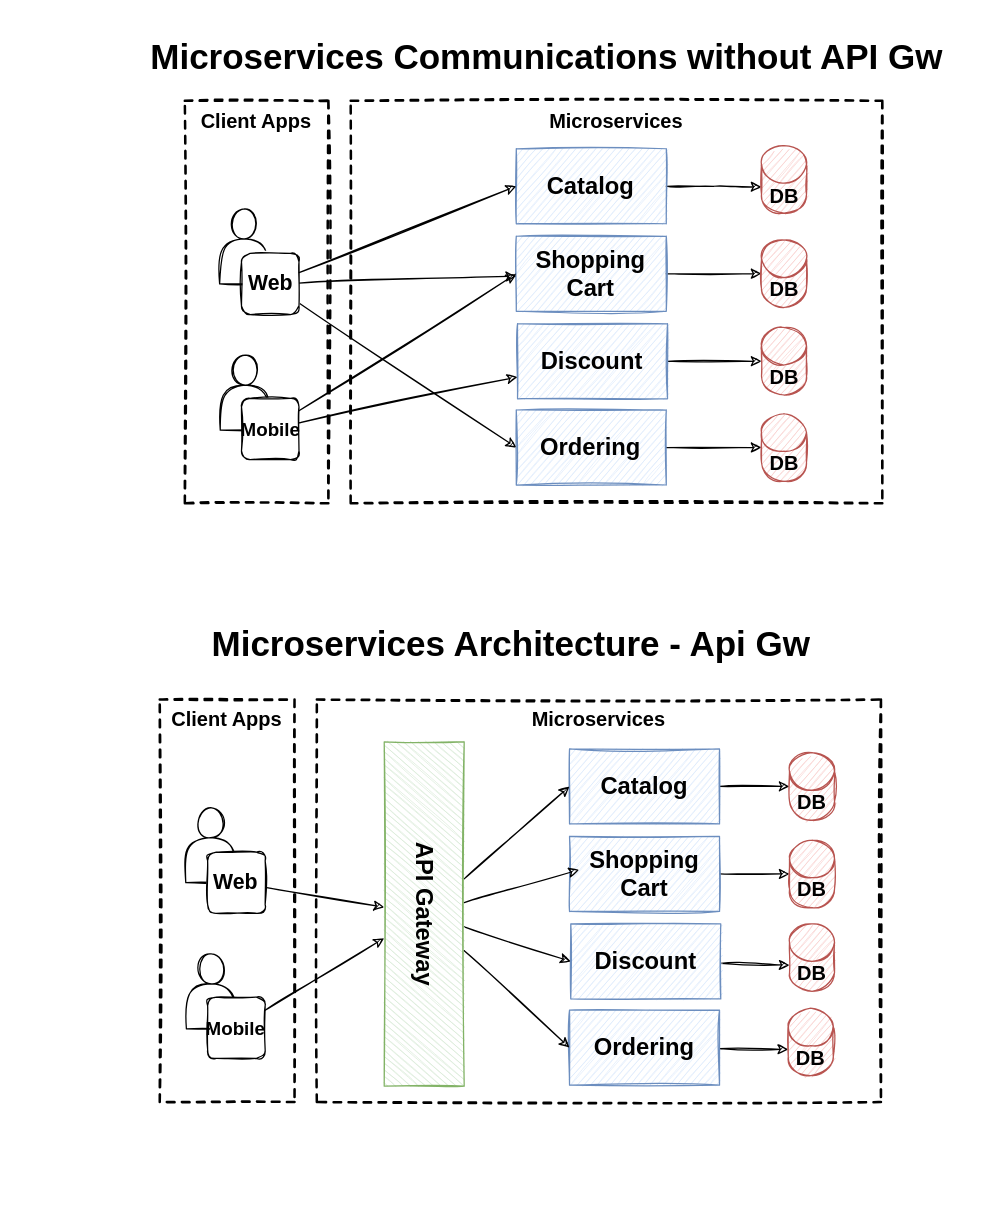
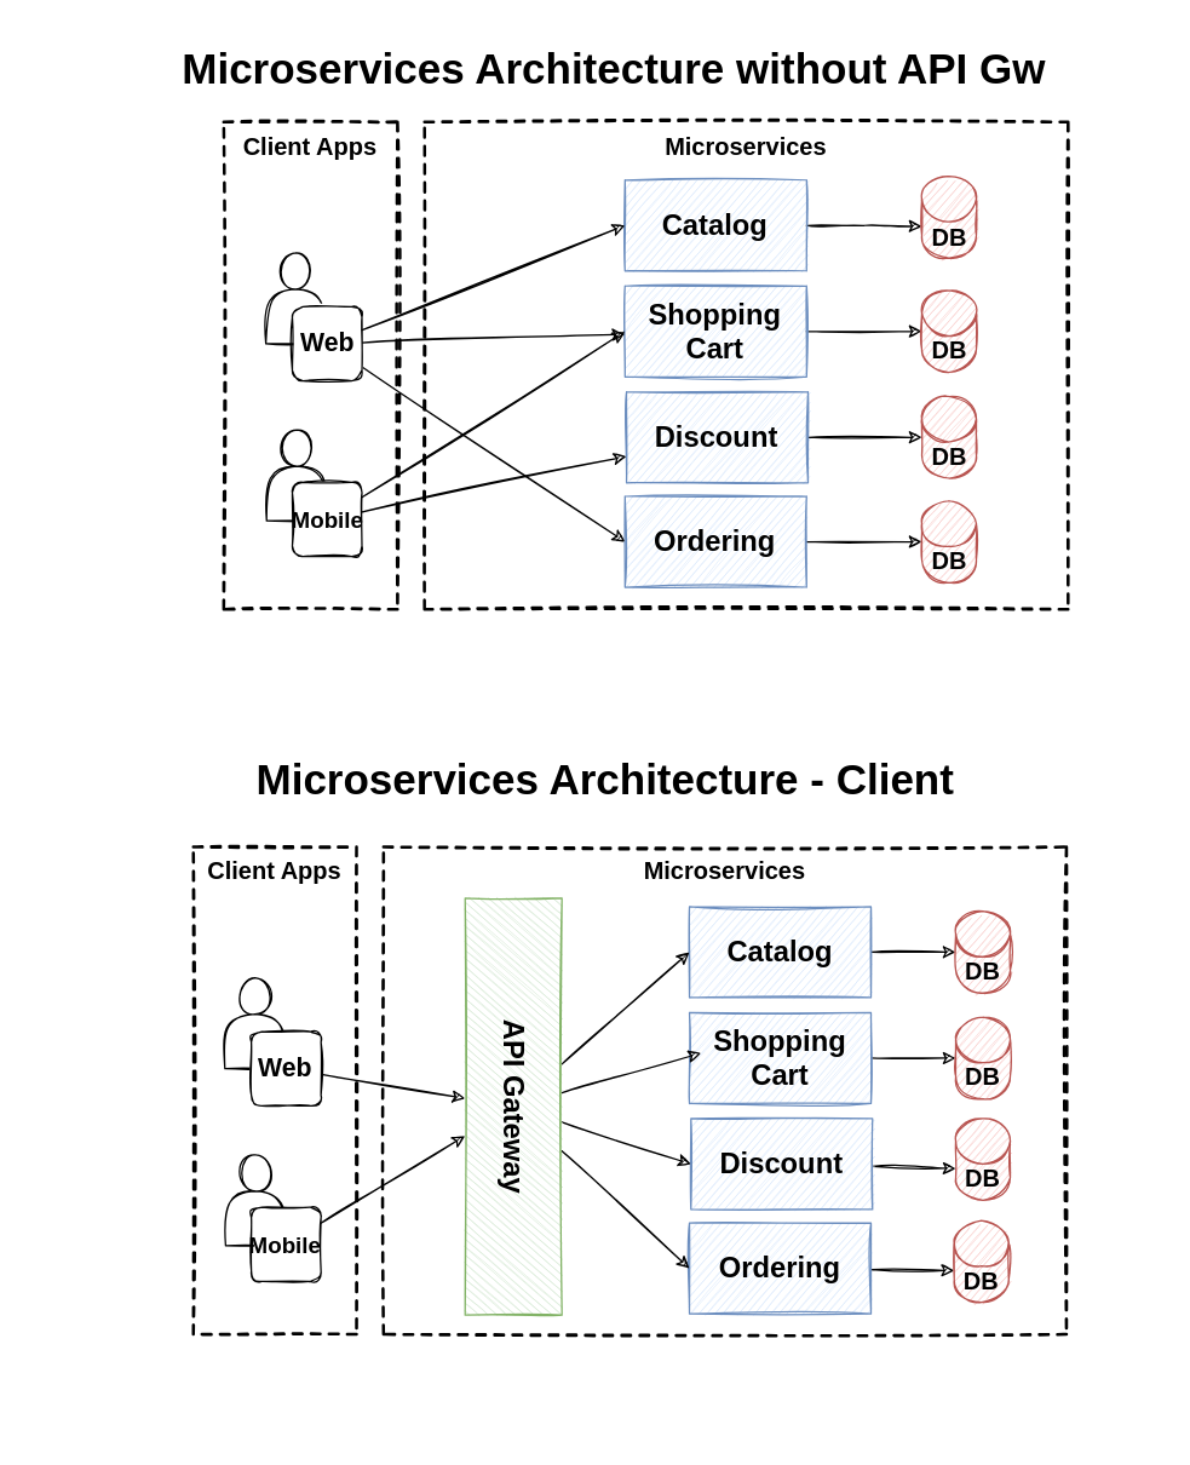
  <mxCell id="0" />
  <mxCell id="1" parent="0" />
  <mxCell id="2" value="Client Apps" style="rounded=0;whiteSpace=wrap;html=1;dashed=1;fontSize=16;strokeWidth=2;rotation=90;verticalAlign=top;horizontal=0;fontStyle=1;sketch=1;" parent="1" vertex="1"><mxGeometry x="43.58" y="183.74" width="322" height="114.84" as="geometry" /></mxCell>
  <mxCell id="3" value="" style="shape=actor;whiteSpace=wrap;html=1;fontSize=14;verticalAlign=bottom;fontStyle=1;sketch=1;" parent="1" vertex="1"><mxGeometry x="175" y="166.66" width="40" height="60" as="geometry" /></mxCell>
  <mxCell id="4" value="" style="shape=actor;whiteSpace=wrap;html=1;fontSize=14;verticalAlign=bottom;fontStyle=1;sketch=1;" parent="1" vertex="1"><mxGeometry x="175.5" y="283.66" width="40" height="60" as="geometry" /></mxCell>
  <mxCell id="5" value="Microservices" style="rounded=0;whiteSpace=wrap;html=1;dashed=1;fontSize=16;strokeWidth=2;rotation=90;verticalAlign=top;horizontal=0;fontStyle=1;sketch=1;" parent="1" vertex="1"><mxGeometry x="331.5" y="28.5" width="322" height="425.32" as="geometry" /></mxCell>
  <mxCell id="6" style="edgeStyle=orthogonalEdgeStyle;rounded=0;sketch=1;orthogonalLoop=1;jettySize=auto;html=1;entryX=0;entryY=0;entryDx=0;entryDy=33;entryPerimeter=0;fontSize=16;" parent="1" source="7" target="14" edge="1"><mxGeometry relative="1" as="geometry" /></mxCell>
  <mxCell id="7" value="Catalog" style="rounded=0;whiteSpace=wrap;html=1;sketch=1;fontSize=19;fontStyle=1;fillColor=#dae8fc;strokeColor=#6c8ebf;" parent="1" vertex="1"><mxGeometry x="412.33" y="118.5" width="120" height="60" as="geometry" /></mxCell>
  <mxCell id="8" style="edgeStyle=orthogonalEdgeStyle;rounded=0;sketch=1;orthogonalLoop=1;jettySize=auto;html=1;fontSize=16;" parent="1" source="9" target="15" edge="1"><mxGeometry relative="1" as="geometry" /></mxCell>
  <mxCell id="9" value="Shopping Cart" style="rounded=0;whiteSpace=wrap;html=1;sketch=1;fontSize=19;fontStyle=1;fillColor=#dae8fc;strokeColor=#6c8ebf;" parent="1" vertex="1"><mxGeometry x="412.33" y="188.5" width="120" height="60" as="geometry" /></mxCell>
  <mxCell id="10" style="edgeStyle=orthogonalEdgeStyle;rounded=0;sketch=1;orthogonalLoop=1;jettySize=auto;html=1;entryX=0;entryY=0.5;entryDx=0;entryDy=0;entryPerimeter=0;fontSize=16;" parent="1" source="11" target="16" edge="1"><mxGeometry relative="1" as="geometry" /></mxCell>
  <mxCell id="11" value="Discount" style="rounded=0;whiteSpace=wrap;html=1;sketch=1;fontSize=19;fontStyle=1;fillColor=#dae8fc;strokeColor=#6c8ebf;" parent="1" vertex="1"><mxGeometry x="413.33" y="258.5" width="120" height="60" as="geometry" /></mxCell>
  <mxCell id="12" style="edgeStyle=orthogonalEdgeStyle;rounded=0;sketch=1;orthogonalLoop=1;jettySize=auto;html=1;entryX=0;entryY=0.5;entryDx=0;entryDy=0;entryPerimeter=0;fontSize=16;" parent="1" source="13" target="17" edge="1"><mxGeometry relative="1" as="geometry" /></mxCell>
  <mxCell id="13" value="Ordering" style="rounded=0;whiteSpace=wrap;html=1;sketch=1;fontSize=19;fontStyle=1;fillColor=#dae8fc;strokeColor=#6c8ebf;" parent="1" vertex="1"><mxGeometry x="412.33" y="327.5" width="120" height="60" as="geometry" /></mxCell>
  <mxCell id="14" value="DB" style="shape=cylinder3;whiteSpace=wrap;html=1;boundedLbl=1;backgroundOutline=1;size=15;sketch=1;fontSize=16;fontStyle=1;fillColor=#f8cecc;strokeColor=#b85450;" parent="1" vertex="1"><mxGeometry x="608.5" y="116" width="36" height="54" as="geometry" /></mxCell>
  <mxCell id="15" value="DB" style="shape=cylinder3;whiteSpace=wrap;html=1;boundedLbl=1;backgroundOutline=1;size=15;sketch=1;fontSize=16;fontStyle=1;fillColor=#f8cecc;strokeColor=#b85450;" parent="1" vertex="1"><mxGeometry x="608.5" y="191.5" width="36" height="54" as="geometry" /></mxCell>
  <mxCell id="16" value="DB" style="shape=cylinder3;whiteSpace=wrap;html=1;boundedLbl=1;backgroundOutline=1;size=15;sketch=1;fontSize=16;fontStyle=1;fillColor=#f8cecc;strokeColor=#b85450;" parent="1" vertex="1"><mxGeometry x="608.5" y="261.5" width="36" height="54" as="geometry" /></mxCell>
  <mxCell id="17" value="DB" style="shape=cylinder3;whiteSpace=wrap;html=1;boundedLbl=1;backgroundOutline=1;size=15;sketch=1;fontSize=16;fontStyle=1;fillColor=#f8cecc;strokeColor=#b85450;" parent="1" vertex="1"><mxGeometry x="608.5" y="330.5" width="36" height="54" as="geometry" /></mxCell>
- <mxCell id="18" value="&lt;h1&gt;Microservices Communications without API Gw&lt;/h1&gt;" style="text;html=1;strokeColor=none;fillColor=none;spacing=5;spacingTop=-20;whiteSpace=wrap;overflow=hidden;rounded=0;fontSize=14;sketch=1;" parent="1" vertex="1"><mxGeometry x="115" y="20" width="649" height="47" as="geometry" /></mxCell>
+ <mxCell id="18" value="&lt;h1&gt;Microservices Architecture without API Gw&lt;/h1&gt;" style="text;html=1;strokeColor=none;fillColor=none;spacing=5;spacingTop=-20;whiteSpace=wrap;overflow=hidden;rounded=0;fontSize=14;sketch=1;" parent="1" vertex="1"><mxGeometry x="115" y="20" width="649" height="47" as="geometry" /></mxCell>
  <mxCell id="19" style="rounded=0;sketch=1;orthogonalLoop=1;jettySize=auto;html=1;entryX=0;entryY=0.5;entryDx=0;entryDy=0;fontSize=15;" parent="1" source="22" target="7" edge="1"><mxGeometry relative="1" as="geometry" /></mxCell>
  <mxCell id="20" style="rounded=0;sketch=1;orthogonalLoop=1;jettySize=auto;html=1;fontSize=15;" parent="1" source="22" target="9" edge="1"><mxGeometry relative="1" as="geometry" /></mxCell>
  <mxCell id="21" style="rounded=0;sketch=1;orthogonalLoop=1;jettySize=auto;html=1;entryX=0;entryY=0.5;entryDx=0;entryDy=0;fontSize=15;" parent="1" source="22" target="13" edge="1"><mxGeometry relative="1" as="geometry" /></mxCell>
  <mxCell id="22" value="Web" style="rounded=1;whiteSpace=wrap;html=1;sketch=1;fontSize=17;rotation=90;horizontal=0;fontStyle=1" parent="1" vertex="1"><mxGeometry x="191" y="203.66" width="49" height="46" as="geometry" /></mxCell>
  <mxCell id="23" style="rounded=0;sketch=1;orthogonalLoop=1;jettySize=auto;html=1;fontSize=15;" parent="1" source="25" target="11" edge="1"><mxGeometry relative="1" as="geometry" /></mxCell>
  <mxCell id="24" style="rounded=0;sketch=1;orthogonalLoop=1;jettySize=auto;html=1;entryX=0;entryY=0.5;entryDx=0;entryDy=0;fontSize=15;" parent="1" source="25" target="9" edge="1"><mxGeometry relative="1" as="geometry" /></mxCell>
  <mxCell id="25" value="&lt;span style=&quot;font-size: 15px;&quot;&gt;Mobile&lt;/span&gt;" style="rounded=1;whiteSpace=wrap;html=1;sketch=1;fontSize=15;rotation=90;horizontal=0;fontStyle=1" parent="1" vertex="1"><mxGeometry x="191" y="319.66" width="49" height="46" as="geometry" /></mxCell>
  <mxCell id="26" value="Client Apps" style="rounded=0;whiteSpace=wrap;html=1;dashed=1;fontSize=16;strokeWidth=2;rotation=90;verticalAlign=top;horizontal=0;fontStyle=1;sketch=1;" vertex="1" parent="1"><mxGeometry x="20" y="666.24" width="322" height="107.84" as="geometry" /></mxCell>
  <mxCell id="27" value="" style="shape=actor;whiteSpace=wrap;html=1;fontSize=14;verticalAlign=bottom;fontStyle=1;sketch=1;" vertex="1" parent="1"><mxGeometry x="147.92" y="645.66" width="40" height="60" as="geometry" /></mxCell>
  <mxCell id="28" value="" style="shape=actor;whiteSpace=wrap;html=1;fontSize=14;verticalAlign=bottom;fontStyle=1;sketch=1;" vertex="1" parent="1"><mxGeometry x="148.42" y="762.66" width="40" height="60" as="geometry" /></mxCell>
  <mxCell id="29" value="Microservices" style="rounded=0;whiteSpace=wrap;html=1;dashed=1;fontSize=16;strokeWidth=2;rotation=90;verticalAlign=top;horizontal=0;fontStyle=1;sketch=1;" vertex="1" parent="1"><mxGeometry x="317.42" y="494.5" width="322" height="451.32" as="geometry" /></mxCell>
  <mxCell id="30" style="edgeStyle=none;rounded=0;sketch=1;orthogonalLoop=1;jettySize=auto;html=1;fontSize=15;" edge="1" parent="1" source="31" target="38"><mxGeometry relative="1" as="geometry" /></mxCell>
  <mxCell id="31" value="Catalog" style="rounded=0;whiteSpace=wrap;html=1;sketch=1;fontSize=19;fontStyle=1;fillColor=#dae8fc;strokeColor=#6c8ebf;" vertex="1" parent="1"><mxGeometry x="454.92" y="598.66" width="120" height="60" as="geometry" /></mxCell>
  <mxCell id="32" style="edgeStyle=none;rounded=0;sketch=1;orthogonalLoop=1;jettySize=auto;html=1;entryX=0;entryY=0.5;entryDx=0;entryDy=0;entryPerimeter=0;fontSize=15;" edge="1" parent="1" source="33" target="39"><mxGeometry relative="1" as="geometry" /></mxCell>
  <mxCell id="33" value="Shopping Cart" style="rounded=0;whiteSpace=wrap;html=1;sketch=1;fontSize=19;fontStyle=1;fillColor=#dae8fc;strokeColor=#6c8ebf;" vertex="1" parent="1"><mxGeometry x="454.92" y="668.66" width="120" height="60" as="geometry" /></mxCell>
  <mxCell id="34" style="edgeStyle=none;rounded=0;sketch=1;orthogonalLoop=1;jettySize=auto;html=1;entryX=0;entryY=0;entryDx=0;entryDy=33;entryPerimeter=0;fontSize=15;" edge="1" parent="1" source="35" target="40"><mxGeometry relative="1" as="geometry" /></mxCell>
  <mxCell id="35" value="Discount" style="rounded=0;whiteSpace=wrap;html=1;sketch=1;fontSize=19;fontStyle=1;fillColor=#dae8fc;strokeColor=#6c8ebf;" vertex="1" parent="1"><mxGeometry x="455.92" y="738.66" width="120" height="60" as="geometry" /></mxCell>
  <mxCell id="36" style="edgeStyle=none;rounded=0;sketch=1;orthogonalLoop=1;jettySize=auto;html=1;entryX=0;entryY=0;entryDx=0;entryDy=33;entryPerimeter=0;fontSize=15;" edge="1" parent="1" source="37" target="41"><mxGeometry relative="1" as="geometry" /></mxCell>
  <mxCell id="37" value="Ordering" style="rounded=0;whiteSpace=wrap;html=1;sketch=1;fontSize=19;fontStyle=1;fillColor=#dae8fc;strokeColor=#6c8ebf;" vertex="1" parent="1"><mxGeometry x="454.92" y="807.66" width="120" height="60" as="geometry" /></mxCell>
  <mxCell id="38" value="DB" style="shape=cylinder3;whiteSpace=wrap;html=1;boundedLbl=1;backgroundOutline=1;size=15;sketch=1;fontSize=16;fontStyle=1;fillColor=#f8cecc;strokeColor=#b85450;" vertex="1" parent="1"><mxGeometry x="630.92" y="601.66" width="36" height="54" as="geometry" /></mxCell>
  <mxCell id="39" value="DB" style="shape=cylinder3;whiteSpace=wrap;html=1;boundedLbl=1;backgroundOutline=1;size=15;sketch=1;fontSize=16;fontStyle=1;fillColor=#f8cecc;strokeColor=#b85450;" vertex="1" parent="1"><mxGeometry x="630.92" y="671.66" width="36" height="54" as="geometry" /></mxCell>
  <mxCell id="40" value="DB" style="shape=cylinder3;whiteSpace=wrap;html=1;boundedLbl=1;backgroundOutline=1;size=15;sketch=1;fontSize=16;fontStyle=1;fillColor=#f8cecc;strokeColor=#b85450;" vertex="1" parent="1"><mxGeometry x="630.92" y="738.66" width="36" height="54" as="geometry" /></mxCell>
  <mxCell id="41" value="DB" style="shape=cylinder3;whiteSpace=wrap;html=1;boundedLbl=1;backgroundOutline=1;size=15;sketch=1;fontSize=16;fontStyle=1;fillColor=#f8cecc;strokeColor=#b85450;" vertex="1" parent="1"><mxGeometry x="629.92" y="806" width="36" height="54" as="geometry" /></mxCell>
  <mxCell id="42" style="edgeStyle=none;rounded=0;sketch=1;orthogonalLoop=1;jettySize=auto;html=1;fontSize=15;" edge="1" parent="1" source="43" target="51"><mxGeometry relative="1" as="geometry" /></mxCell>
  <mxCell id="43" value="Web" style="rounded=1;whiteSpace=wrap;html=1;sketch=1;fontSize=17;rotation=90;horizontal=0;fontStyle=1" vertex="1" parent="1"><mxGeometry x="163.92" y="682.66" width="49" height="46" as="geometry" /></mxCell>
  <mxCell id="44" style="edgeStyle=none;rounded=0;sketch=1;orthogonalLoop=1;jettySize=auto;html=1;fontSize=15;" edge="1" parent="1" source="45" target="51"><mxGeometry relative="1" as="geometry" /></mxCell>
  <mxCell id="45" value="&lt;span style=&quot;font-size: 15px;&quot;&gt;Mobile&lt;/span&gt;" style="rounded=1;whiteSpace=wrap;html=1;sketch=1;fontSize=15;rotation=90;horizontal=0;fontStyle=1" vertex="1" parent="1"><mxGeometry x="163.92" y="798.66" width="49" height="46" as="geometry" /></mxCell>
- <mxCell id="46" value="&lt;h1&gt;Microservices Architecture - Api Gw&lt;/h1&gt;" style="text;html=1;strokeColor=none;fillColor=none;spacing=5;spacingTop=-20;whiteSpace=wrap;overflow=hidden;rounded=0;fontSize=14;sketch=1;" vertex="1" parent="1"><mxGeometry x="163.92" y="490" width="519" height="47" as="geometry" /></mxCell>
+ <mxCell id="46" value="&lt;h1&gt;Microservices Architecture - Client Gw&lt;/h1&gt;" style="text;html=1;strokeColor=none;fillColor=none;spacing=5;spacingTop=-20;whiteSpace=wrap;overflow=hidden;rounded=0;fontSize=14;sketch=1;" vertex="1" parent="1"><mxGeometry x="163.92" y="490" width="519" height="47" as="geometry" /></mxCell>
  <mxCell id="47" style="rounded=0;sketch=1;orthogonalLoop=1;jettySize=auto;html=1;entryX=0;entryY=0.5;entryDx=0;entryDy=0;fontSize=15;" edge="1" parent="1" source="51" target="31"><mxGeometry relative="1" as="geometry" /></mxCell>
  <mxCell id="48" style="rounded=0;sketch=1;orthogonalLoop=1;jettySize=auto;html=1;entryX=0.064;entryY=0.445;entryDx=0;entryDy=0;entryPerimeter=0;fontSize=15;" edge="1" parent="1" source="51" target="33"><mxGeometry relative="1" as="geometry" /></mxCell>
  <mxCell id="49" style="rounded=0;sketch=1;orthogonalLoop=1;jettySize=auto;html=1;entryX=0;entryY=0.5;entryDx=0;entryDy=0;fontSize=15;" edge="1" parent="1" source="51" target="35"><mxGeometry relative="1" as="geometry" /></mxCell>
  <mxCell id="50" style="rounded=0;sketch=1;orthogonalLoop=1;jettySize=auto;html=1;entryX=0;entryY=0.5;entryDx=0;entryDy=0;fontSize=15;" edge="1" parent="1" source="51" target="37"><mxGeometry relative="1" as="geometry" /></mxCell>
  <mxCell id="51" value="API Gateway" style="rounded=0;whiteSpace=wrap;html=1;sketch=1;rotation=90;fontStyle=1;fontSize=19;fillColor=#d5e8d4;strokeColor=#82b366;" vertex="1" parent="1"><mxGeometry x="200.92" y="698.66" width="275.5" height="64" as="geometry" /></mxCell>
